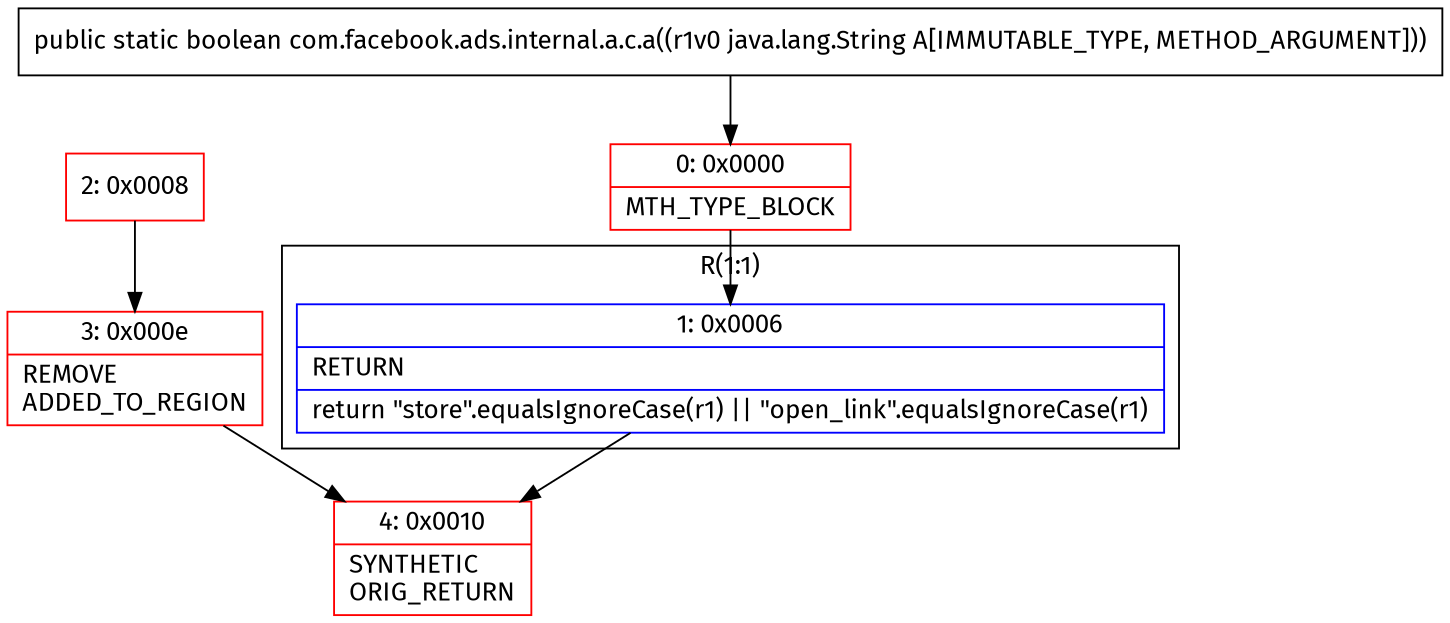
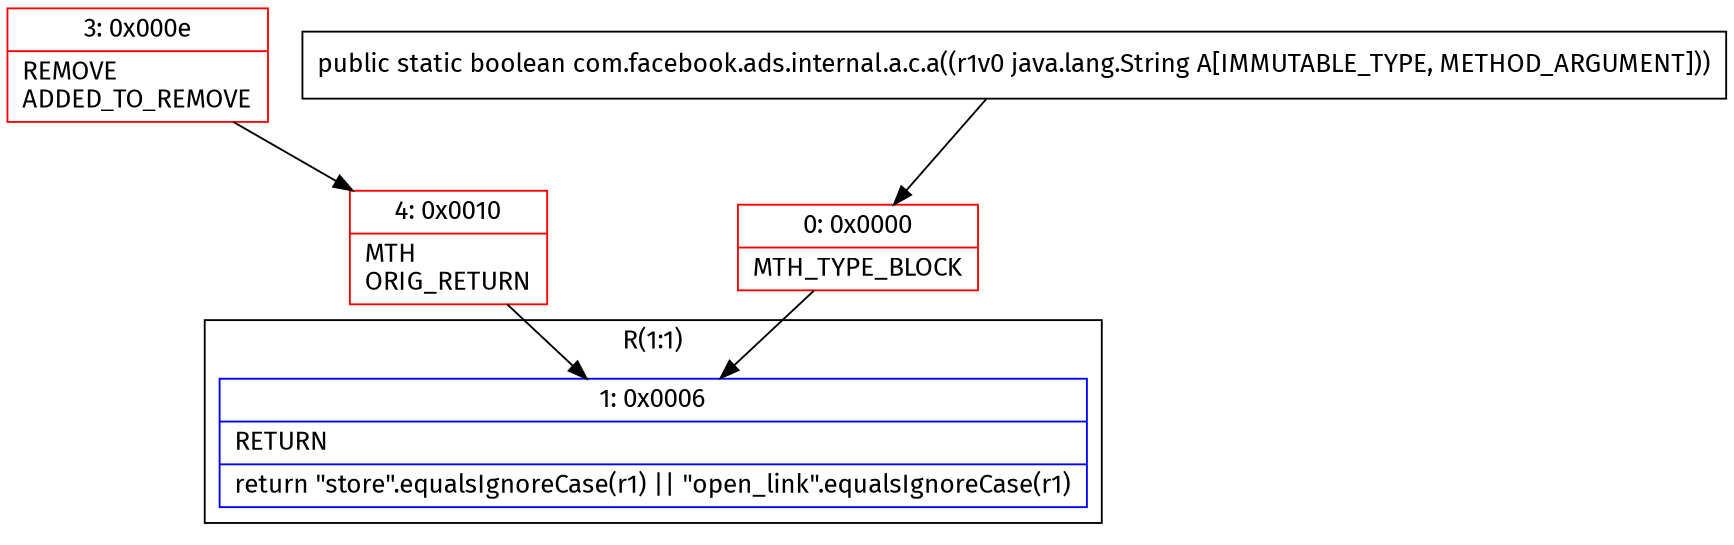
  digraph {
    fontname="Fira Sans"
    node [color=red fontname="Fira Sans" shape=record]
    edge [fontname="Fira Sans"]
    n1 [color=blue label="{1\:\ 0x0006|RETURN\l|return \"store\".equalsIgnoreCase(r1) \|\| \"open_link\".equalsIgnoreCase(r1)\l}"]
-   n2 [label="{4\:\ 0x0010|SYNTHETIC\lORIG_RETURN\l}"]
-   n3 [label="{2\:\ 0x0008}"]
-   n4 [label="{3\:\ 0x000e|REMOVE\lADDED_TO_REGION\l}"]
+   n2 [label="{4\:\ 0x0010|MTH\lORIG_RETURN\l}"]
+   n4 [label="{3\:\ 0x000e|REMOVE\lADDED_TO_REMOVE\l}"]
    n5 [label="{0\:\ 0x0000|MTH_TYPE_BLOCK\l}"]
    n6 [label="{public static boolean com.facebook.ads.internal.a.c.a((r1v0 java.lang.String A[IMMUTABLE_TYPE, METHOD_ARGUMENT])) }" color=""]
    subgraph cluster_1 {
      label="R(1:1)"
      n1
    }
-   n1 -> n2
-   n3 -> n4
+   n2 -> n1
    n4 -> n2
    n5 -> n1
    n6 -> n5
  }
